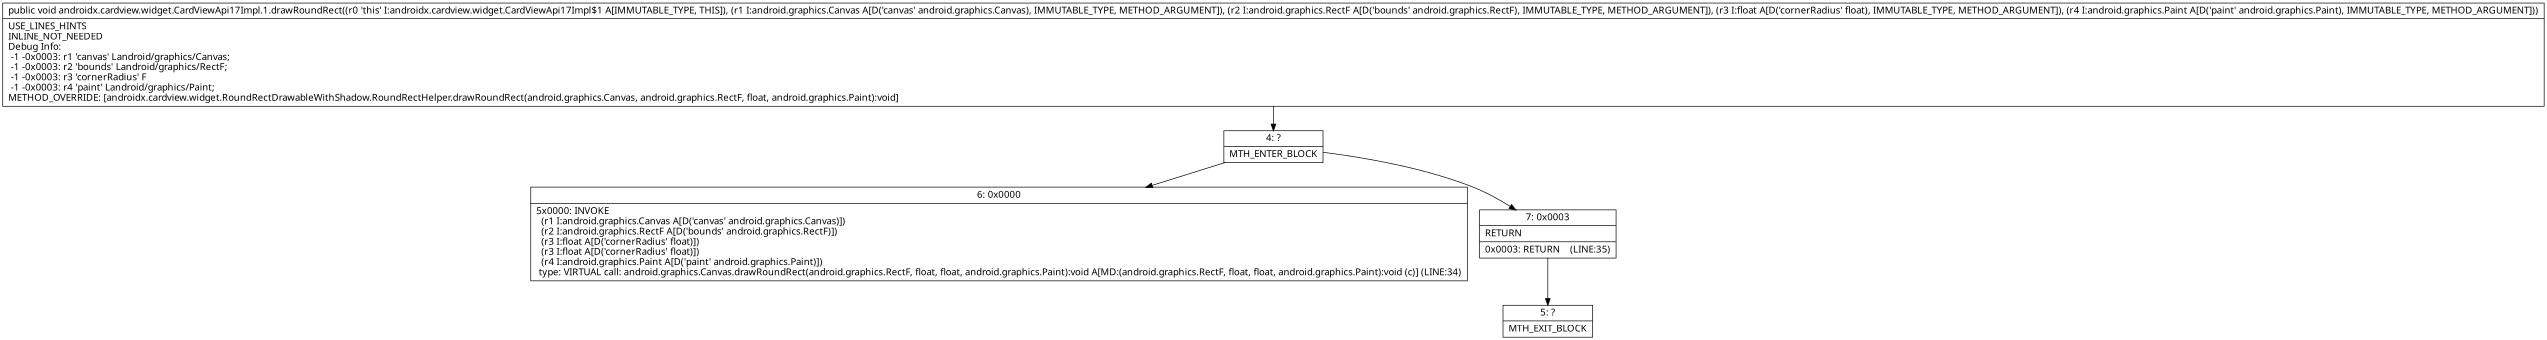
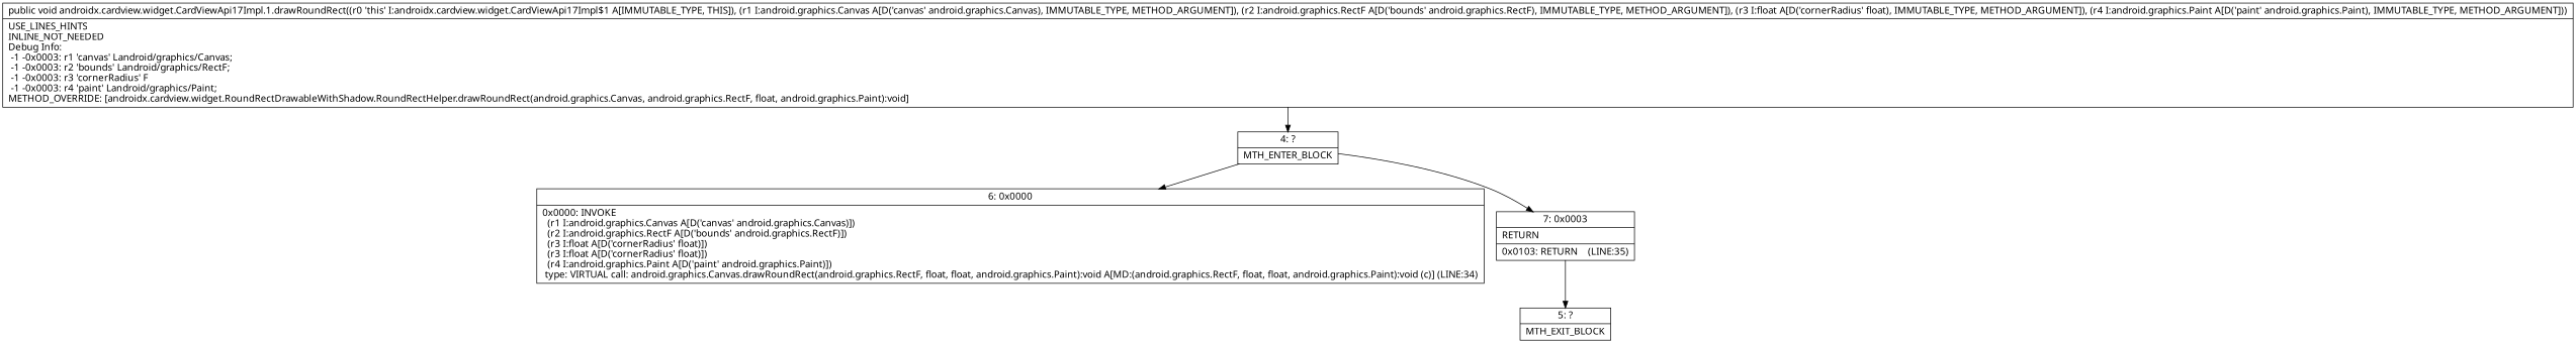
  digraph {
    fontname="Noto Sans"
    node [fontname="Noto Sans" shape=record]
    edge [fontname="Noto Sans"]
    n1 [label="{4\:\ ?|MTH_ENTER_BLOCK\l}"]
-   n2 [label="{6\:\ 0x0000|5x0000: INVOKE  \l  (r1 I:android.graphics.Canvas A[D('canvas' android.graphics.Canvas)])\l  (r2 I:android.graphics.RectF A[D('bounds' android.graphics.RectF)])\l  (r3 I:float A[D('cornerRadius' float)])\l  (r3 I:float A[D('cornerRadius' float)])\l  (r4 I:android.graphics.Paint A[D('paint' android.graphics.Paint)])\l type: VIRTUAL call: android.graphics.Canvas.drawRoundRect(android.graphics.RectF, float, float, android.graphics.Paint):void A[MD:(android.graphics.RectF, float, float, android.graphics.Paint):void (c)] (LINE:34)\l}"]
-   n3 [label="{7\:\ 0x0003|RETURN\l|0x0003: RETURN    (LINE:35)\l}"]
+   n2 [label="{6\:\ 0x0000|0x0000: INVOKE  \l  (r1 I:android.graphics.Canvas A[D('canvas' android.graphics.Canvas)])\l  (r2 I:android.graphics.RectF A[D('bounds' android.graphics.RectF)])\l  (r3 I:float A[D('cornerRadius' float)])\l  (r3 I:float A[D('cornerRadius' float)])\l  (r4 I:android.graphics.Paint A[D('paint' android.graphics.Paint)])\l type: VIRTUAL call: android.graphics.Canvas.drawRoundRect(android.graphics.RectF, float, float, android.graphics.Paint):void A[MD:(android.graphics.RectF, float, float, android.graphics.Paint):void (c)] (LINE:34)\l}"]
+   n3 [label="{7\:\ 0x0003|RETURN\l|0x0103: RETURN    (LINE:35)\l}"]
    n4 [label="{5\:\ ?|MTH_EXIT_BLOCK\l}"]
    n5 [label="{public void androidx.cardview.widget.CardViewApi17Impl.1.drawRoundRect((r0 'this' I:androidx.cardview.widget.CardViewApi17Impl$1 A[IMMUTABLE_TYPE, THIS]), (r1 I:android.graphics.Canvas A[D('canvas' android.graphics.Canvas), IMMUTABLE_TYPE, METHOD_ARGUMENT]), (r2 I:android.graphics.RectF A[D('bounds' android.graphics.RectF), IMMUTABLE_TYPE, METHOD_ARGUMENT]), (r3 I:float A[D('cornerRadius' float), IMMUTABLE_TYPE, METHOD_ARGUMENT]), (r4 I:android.graphics.Paint A[D('paint' android.graphics.Paint), IMMUTABLE_TYPE, METHOD_ARGUMENT]))  | USE_LINES_HINTS\lINLINE_NOT_NEEDED\lDebug Info:\l  \-1 \-0x0003: r1 'canvas' Landroid\/graphics\/Canvas;\l  \-1 \-0x0003: r2 'bounds' Landroid\/graphics\/RectF;\l  \-1 \-0x0003: r3 'cornerRadius' F\l  \-1 \-0x0003: r4 'paint' Landroid\/graphics\/Paint;\lMETHOD_OVERRIDE: [androidx.cardview.widget.RoundRectDrawableWithShadow.RoundRectHelper.drawRoundRect(android.graphics.Canvas, android.graphics.RectF, float, android.graphics.Paint):void]\l}"]
    n1 -> n2
    n1 -> n3
    n3 -> n4
    n5 -> n1
  }
